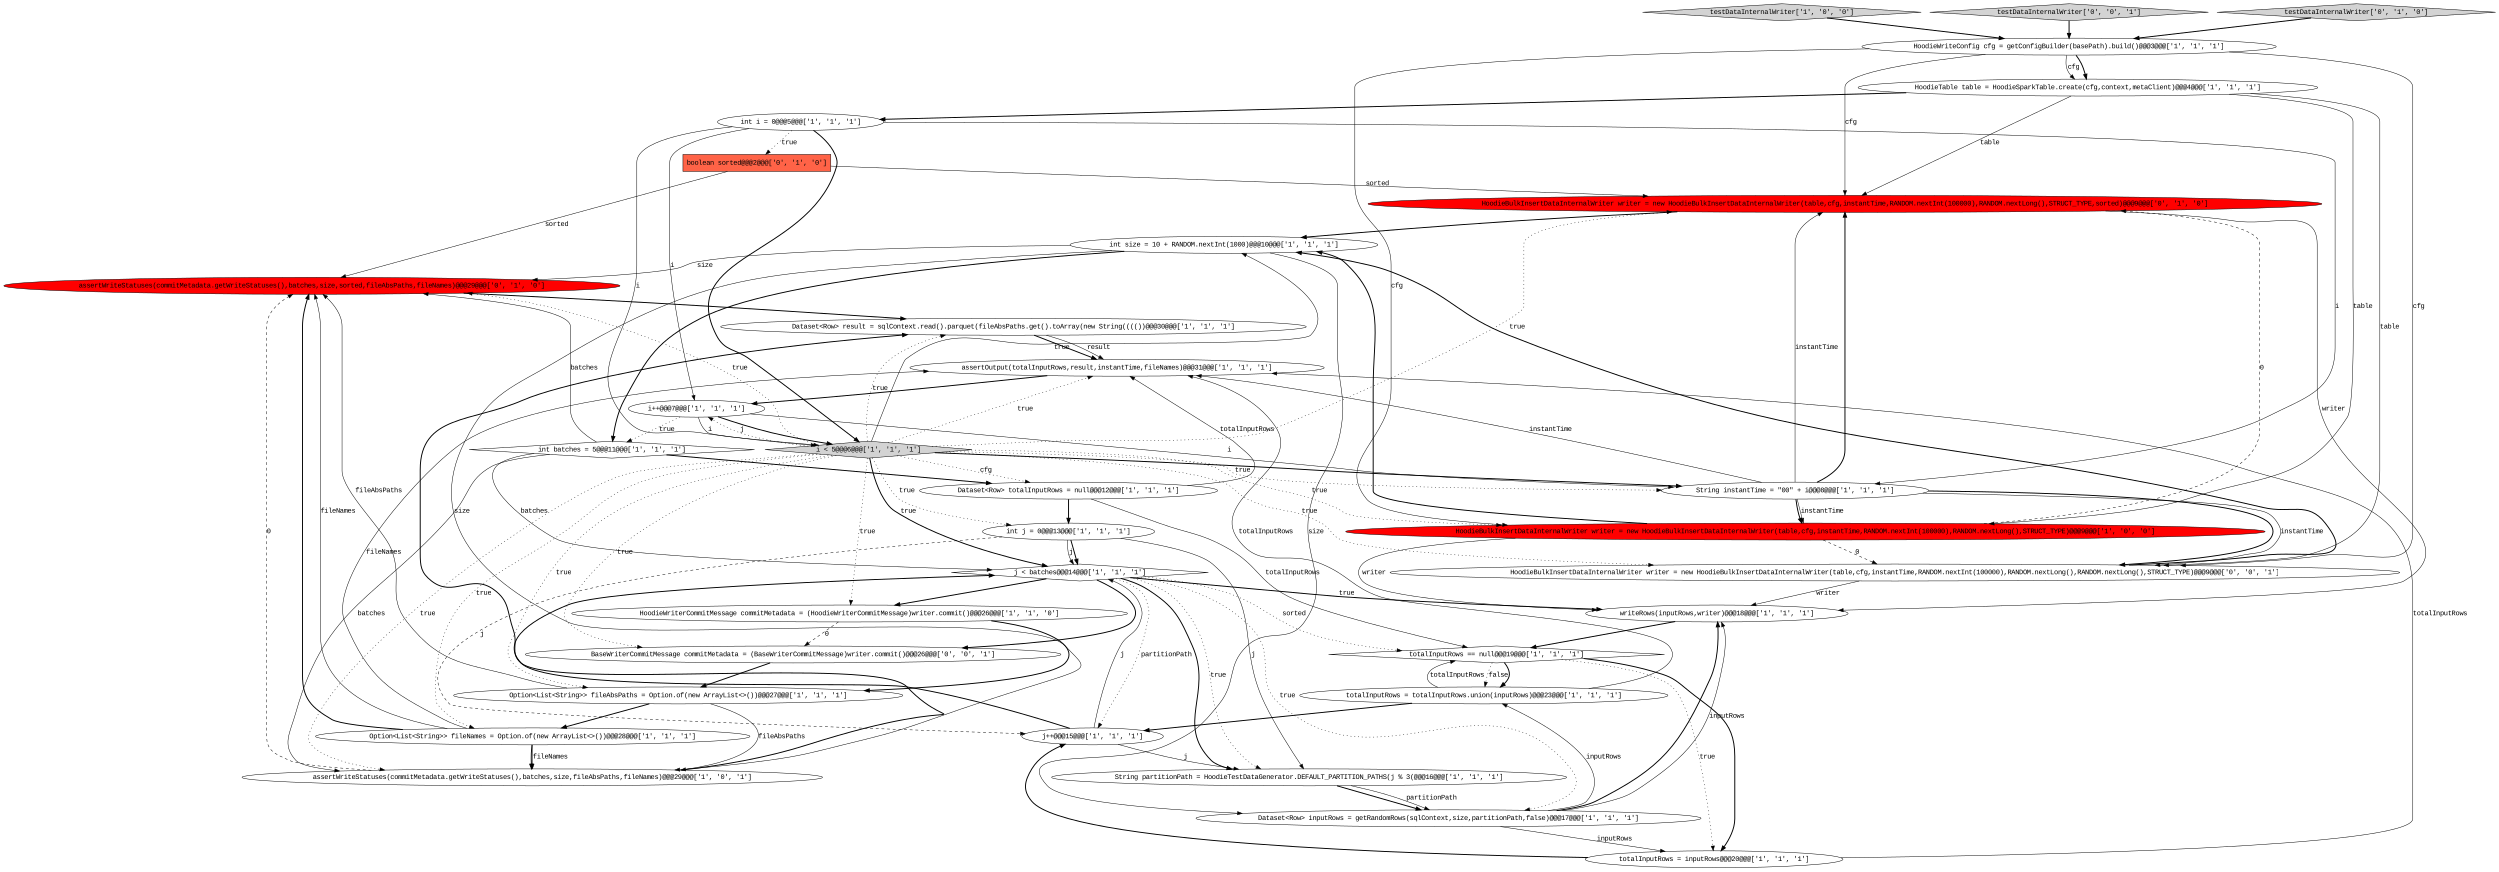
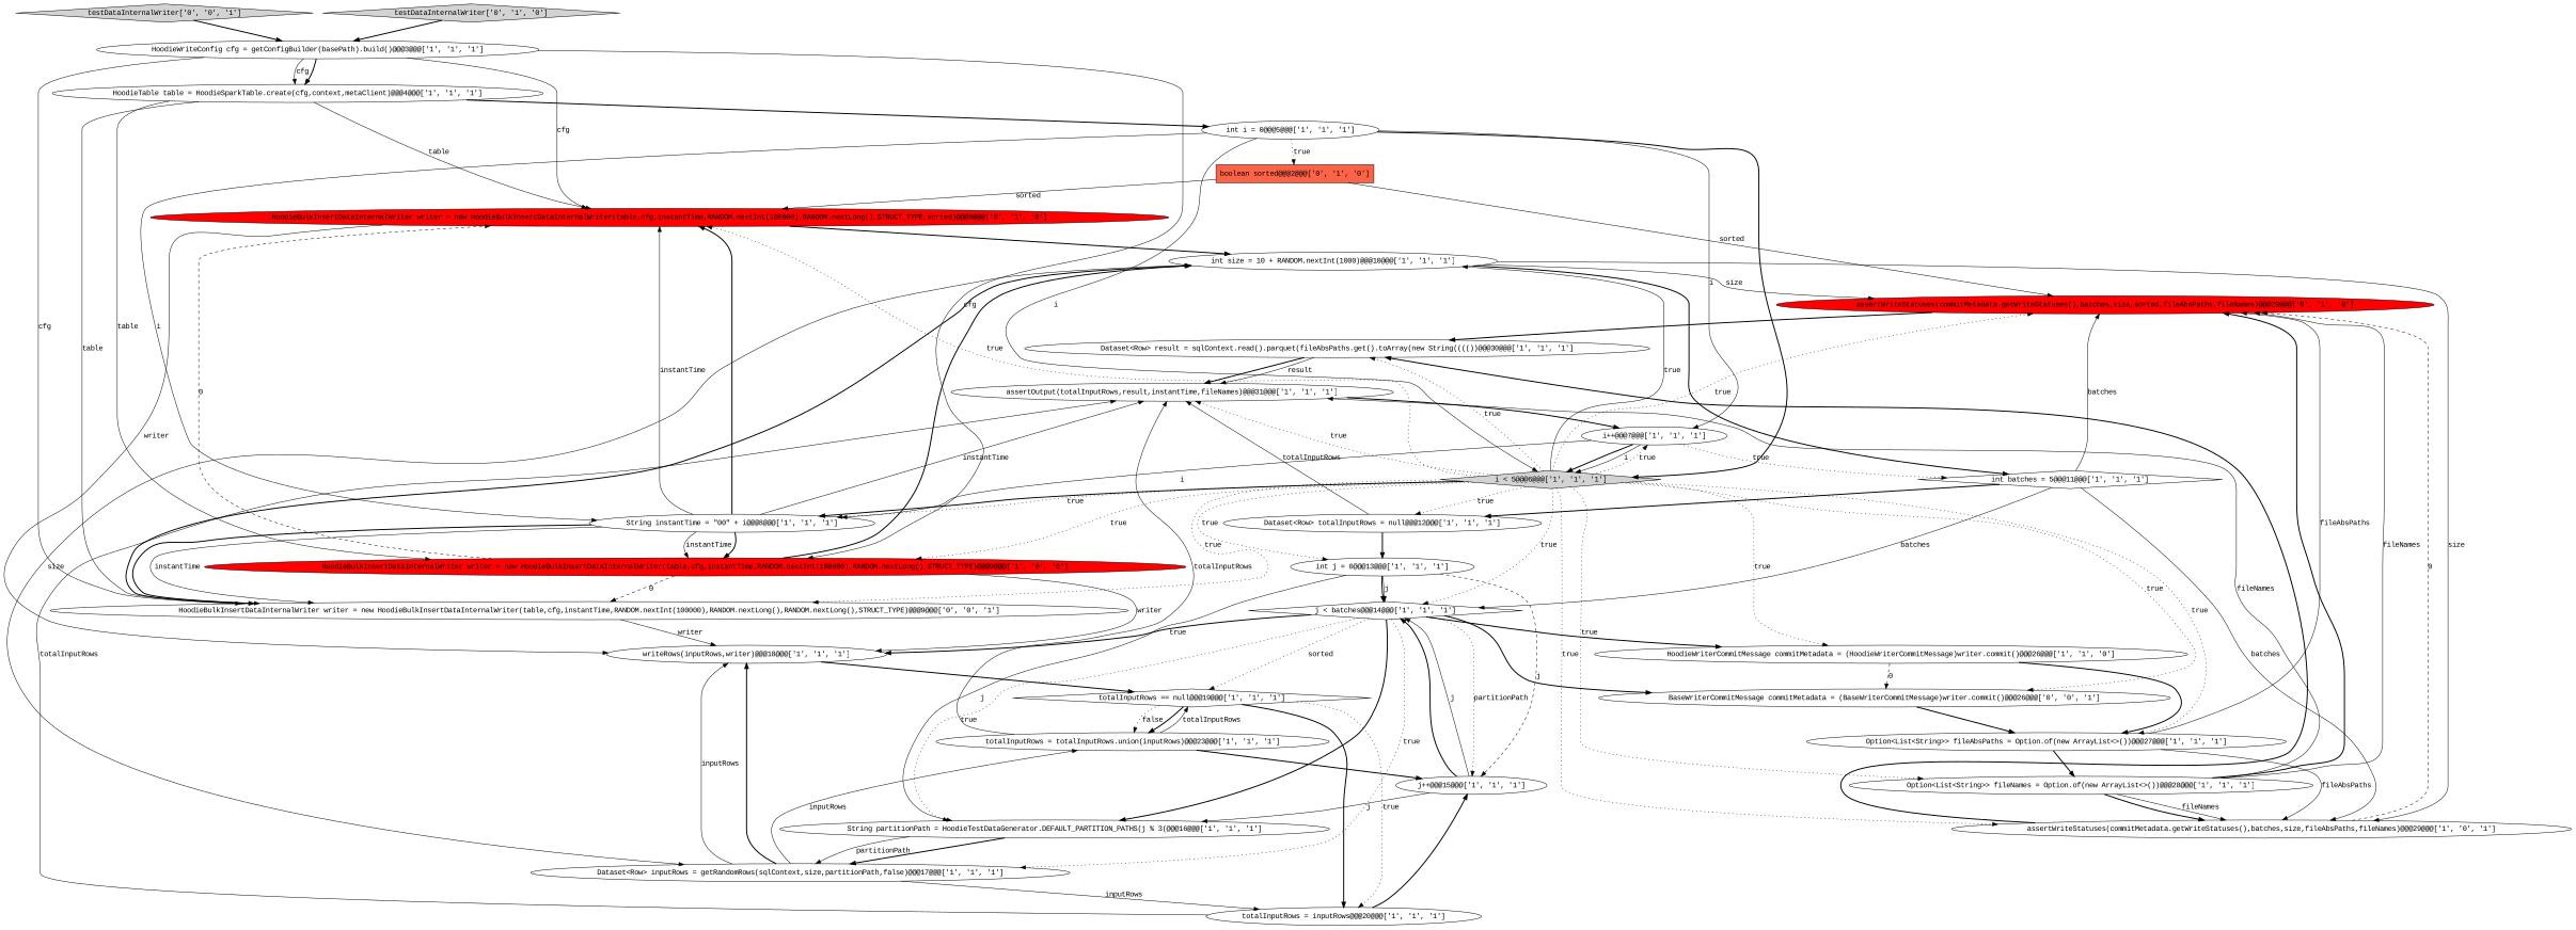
  digraph {
    fontname="Liberation Mono"
    node [fillcolor=white fontname="Liberation Mono" shape=ellipse style=filled]
    edge [fontname="Liberation Mono" style=solid]
    n1 [fillcolor=red label="HoodieBulkInsertDataInternalWriter writer = new HoodieBulkInsertDataInternalWriter(table,cfg,instantTime,RANDOM.nextInt(100000),RANDOM.nextLong(),STRUCT_TYPE,sorted)@@@9@@@['0', '1', '0']"]
    n2 [label="int size = 10 + RANDOM.nextInt(1000)@@@10@@@['1', '1', '1']"]
    n3 [label="writeRows(inputRows,writer)@@@18@@@['1', '1', '1']"]
    n4 [fillcolor=red label="assertWriteStatuses(commitMetadata.getWriteStatuses(),batches,size,sorted,fileAbsPaths,fileNames)@@@29@@@['0', '1', '0']"]
    n5 [label="Dataset<Row> inputRows = getRandomRows(sqlContext,size,partitionPath,false)@@@17@@@['1', '1', '1']"]
    n6 [label="assertWriteStatuses(commitMetadata.getWriteStatuses(),batches,size,fileAbsPaths,fileNames)@@@29@@@['1', '0', '1']"]
    n7 [label="int batches = 5@@@11@@@['1', '1', '1']" shape=diamond]
    n8 [label="totalInputRows == null@@@19@@@['1', '1', '1']" shape=diamond]
    n9 [label="Dataset<Row> result = sqlContext.read().parquet(fileAbsPaths.get().toArray(new String(((())@@@30@@@['1', '1', '1']"]
    n10 [label="assertOutput(totalInputRows,result,instantTime,fileNames)@@@31@@@['1', '1', '1']"]
    n11 [label="i++@@@7@@@['1', '1', '1']"]
    n12 [fillcolor=lightgray label="i < 5@@@6@@@['1', '1', '1']" shape=diamond]
    n13 [label="String instantTime = \"00\" + i@@@8@@@['1', '1', '1']"]
    n14 [label="totalInputRows = totalInputRows.union(inputRows)@@@23@@@['1', '1', '1']"]
    n15 [label="totalInputRows = inputRows@@@20@@@['1', '1', '1']"]
    n16 [label="j++@@@15@@@['1', '1', '1']"]
    n17 [fillcolor=red label="HoodieBulkInsertDataInternalWriter writer = new HoodieBulkInsertDataInternalWriter(table,cfg,instantTime,RANDOM.nextInt(100000),RANDOM.nextLong(),STRUCT_TYPE)@@@9@@@['1', '0', '0']"]
    n18 [label="HoodieBulkInsertDataInternalWriter writer = new HoodieBulkInsertDataInternalWriter(table,cfg,instantTime,RANDOM.nextInt(100000),RANDOM.nextLong(),RANDOM.nextLong(),STRUCT_TYPE)@@@9@@@['0', '0', '1']"]
    n19 [label="String partitionPath = HoodieTestDataGenerator.DEFAULT_PARTITION_PATHS(j % 3(@@@16@@@['1', '1', '1']"]
    n20 [label="int i = 0@@@5@@@['1', '1', '1']"]
    n21 [fillcolor=tomato label="boolean sorted@@@2@@@['0', '1', '0']" shape=box]
    n22 [label="HoodieWriterCommitMessage commitMetadata = (HoodieWriterCommitMessage)writer.commit()@@@26@@@['1', '1', '0']"]
    n23 [label="BaseWriterCommitMessage commitMetadata = (BaseWriterCommitMessage)writer.commit()@@@26@@@['0', '0', '1']"]
    n24 [label="Option<List<String>> fileAbsPaths = Option.of(new ArrayList<>())@@@27@@@['1', '1', '1']"]
    n25 [label="Option<List<String>> fileNames = Option.of(new ArrayList<>())@@@28@@@['1', '1', '1']"]
    n26 [label="Dataset<Row> totalInputRows = null@@@12@@@['1', '1', '1']"]
    n27 [label="j < batches@@@14@@@['1', '1', '1']" shape=diamond]
    n28 [label="int j = 0@@@13@@@['1', '1', '1']"]
    n29 [label="HoodieWriteConfig cfg = getConfigBuilder(basePath).build()@@@3@@@['1', '1', '1']"]
    n30 [label="HoodieTable table = HoodieSparkTable.create(cfg,context,metaClient)@@@4@@@['1', '1', '1']"]
-   n31 [fillcolor=lightgray label="testDataInternalWriter['1', '0', '0']" shape=diamond]
    n32 [fillcolor=lightgray label="testDataInternalWriter['0', '0', '1']" shape=diamond]
    n33 [fillcolor=lightgray label="testDataInternalWriter['0', '1', '0']" shape=diamond]
    n1 -> n2 [style=bold]
    n1 -> n3 [label=writer]
    n2 -> n4 [label=size]
    n2 -> n5 [label=size]
    n2 -> n6 [label=size]
    n2 -> n7 [style=bold]
    n3 -> n8 [style=bold]
    n4 -> n9 [style=bold]
    n5 -> n3 [style=bold]
    n5 -> n3 [label=inputRows]
    n5 -> n14 [label=inputRows]
    n5 -> n15 [label=inputRows]
    n6 -> n4 [label=0 style=dashed]
    n6 -> n9 [style=bold]
    n7 -> n4 [label=batches]
    n7 -> n6 [label=batches]
    n7 -> n26 [style=bold]
    n7 -> n27 [label=batches]
    n8 -> n14 [label=false style=dotted]
    n8 -> n14 [style=bold]
    n8 -> n15 [label=true style=dotted]
    n8 -> n15 [style=bold]
    n9 -> n10 [style=bold]
    n9 -> n10 [label=result]
    n10 -> n11 [style=bold]
    n11 -> n7 [label=true style=dotted]
    n11 -> n12 [style=bold]
    n11 -> n12 [label=i]
    n11 -> n13 [label=i]
    n12 -> n1 [label=true style=dotted]
    n12 -> n2 [label=true]
    n12 -> n4 [label=true style=dotted]
    n12 -> n6 [label=true style=dotted]
    n12 -> n9 [label=true style=dotted]
    n12 -> n10 [label=true style=dotted]
-   n12 -> n11 [label=j style=dotted]
+   n12 -> n11 [label=true style=dotted]
    n12 -> n13 [style=bold]
    n12 -> n13 [label=true style=dotted]
    n12 -> n17 [label=true style=dotted]
    n12 -> n18 [label=true style=dotted]
    n12 -> n22 [label=true style=dotted]
    n12 -> n23 [label=true style=dotted]
    n12 -> n24 [label=true style=dotted]
    n12 -> n25 [label=true style=dotted]
-   n12 -> n26 [label=cfg style=dotted]
-   n12 -> n27 [label=true style=bold]
+   n12 -> n26 [label=true style=dotted]
+   n12 -> n27 [label=true style=dotted]
    n12 -> n28 [label=true style=dotted]
    n13 -> n1 [style=bold]
    n13 -> n1 [label=instantTime]
    n13 -> n10 [label=instantTime]
    n13 -> n17 [style=bold]
    n13 -> n17 [label=instantTime]
    n13 -> n18 [style=bold]
    n13 -> n18 [label=instantTime]
    n14 -> n8 [label=totalInputRows]
    n14 -> n10 [label=totalInputRows]
    n14 -> n16 [style=bold]
    n15 -> n10 [label=totalInputRows]
    n15 -> n16 [style=bold]
    n16 -> n19 [label=j]
    n16 -> n27 [style=bold]
    n16 -> n27 [label=j]
    n17 -> n1 [label=0 style=dashed]
    n17 -> n2 [style=bold]
    n17 -> n3 [label=writer]
    n17 -> n18 [label=0 style=dashed]
    n18 -> n2 [style=bold]
    n18 -> n3 [label=writer]
    n19 -> n5 [style=bold]
    n19 -> n5 [label=partitionPath]
    n20 -> n11 [label=i]
    n20 -> n12 [style=bold]
    n20 -> n12 [label=i]
    n20 -> n13 [label=i]
    n20 -> n21 [label=true style=dotted]
    n21 -> n1 [label=sorted]
    n21 -> n4 [label=sorted]
    n22 -> n23 [label=0 style=dashed]
    n22 -> n24 [style=bold]
    n23 -> n24 [style=bold]
    n24 -> n4 [label=fileAbsPaths]
    n24 -> n6 [label=fileAbsPaths]
    n24 -> n25 [style=bold]
    n25 -> n4 [style=bold]
    n25 -> n4 [label=fileNames]
    n25 -> n6 [label=fileNames]
    n25 -> n6 [style=bold]
    n25 -> n10 [label=fileNames]
-   n26 -> n8 [label=totalInputRows]
    n26 -> n10 [label=totalInputRows]
    n26 -> n28 [style=bold]
    n27 -> n3 [label=true style=bold]
    n27 -> n5 [label=true style=dotted]
    n27 -> n8 [label=sorted style=dotted]
    n27 -> n16 [label=partitionPath style=dotted]
    n27 -> n19 [style=bold]
    n27 -> n19 [label=true style=dotted]
    n27 -> n22 [style=bold]
    n27 -> n23 [style=bold]
    n28 -> n16 [label=j style=dashed]
    n28 -> n19 [label=j]
    n28 -> n27 [label=j]
    n28 -> n27 [style=bold]
    n29 -> n1 [label=cfg]
    n29 -> n17 [label=cfg]
    n29 -> n18 [label=cfg]
    n29 -> n30 [style=bold]
    n29 -> n30 [label=cfg]
    n30 -> n1 [label=table]
    n30 -> n17 [label=table]
    n30 -> n18 [label=table]
    n30 -> n20 [style=bold]
-   n31 -> n29 [style=bold]
    n32 -> n29 [style=bold]
    n33 -> n29 [style=bold]
  }
